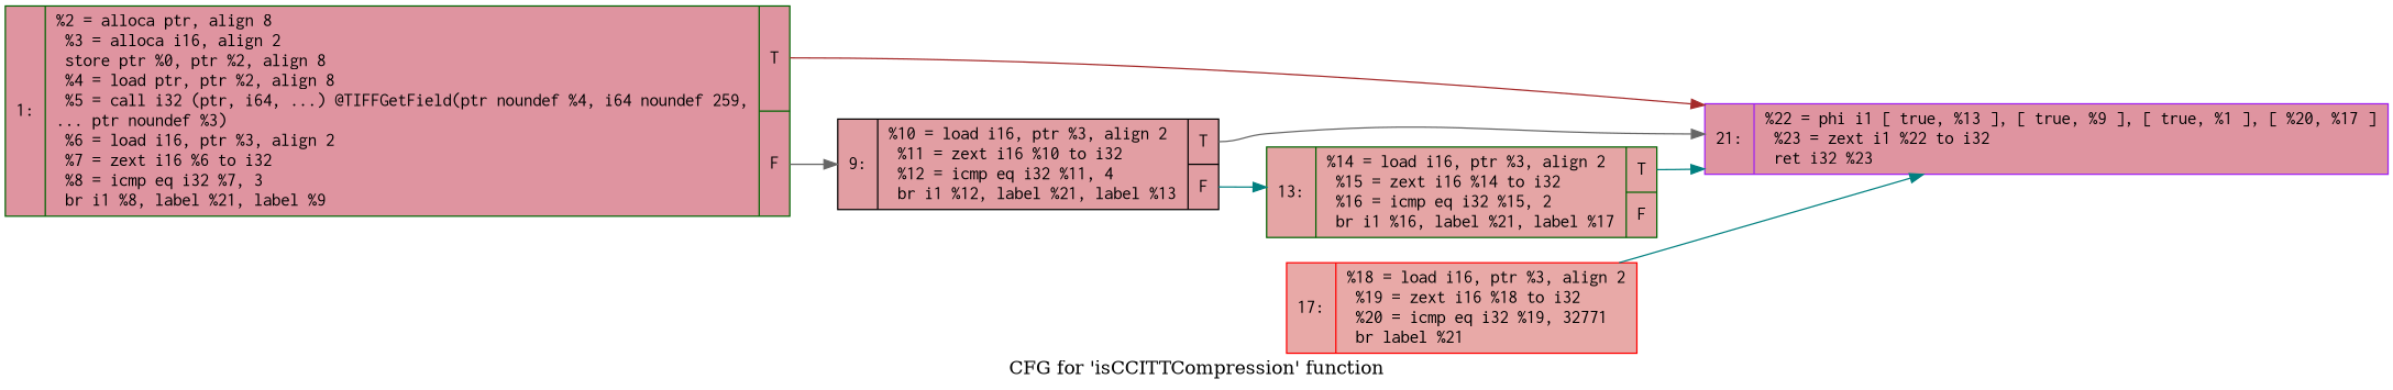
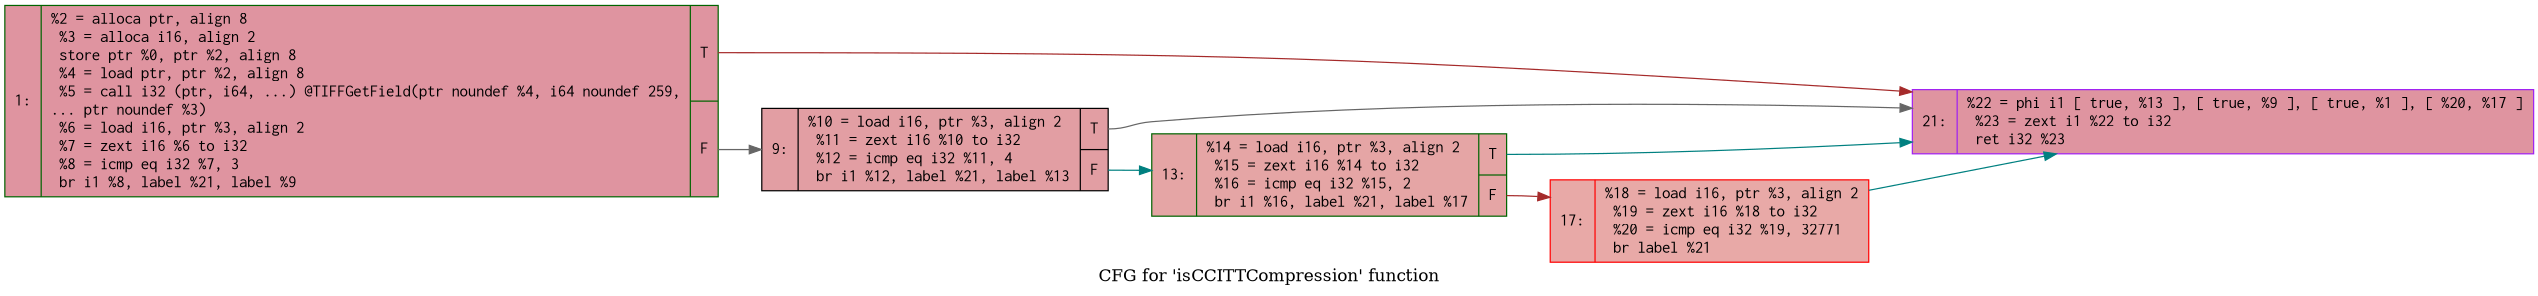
  digraph {
    label="CFG for 'isCCITTCompression' function"
    rankdir=LR
    node [color=darkgreen fillcolor="#b70d2870" fontname=Courier shape=record style=filled]
    edge [tailport=s0 color=teal]
    n1 [label="{1:\l|  %2 = alloca ptr, align 8\l  %3 = alloca i16, align 2\l  store ptr %0, ptr %2, align 8\l  %4 = load ptr, ptr %2, align 8\l  %5 = call i32 (ptr, i64, ...) @TIFFGetField(ptr noundef %4, i64 noundef 259,\l... ptr noundef %3)\l  %6 = load i16, ptr %3, align 2\l  %7 = zext i16 %6 to i32\l  %8 = icmp eq i32 %7, 3\l  br i1 %8, label %21, label %9\l|{<s0>T|<s1>F}}"]
    n2 [color=purple label="{21:\l|  %22 = phi i1 [ true, %13 ], [ true, %9 ], [ true, %1 ], [ %20, %17 ]\l  %23 = zext i1 %22 to i32\l  ret i32 %23\l}"]
    n3 [color=black fillcolor="#be242e70" label="{9:\l|  %10 = load i16, ptr %3, align 2\l  %11 = zext i16 %10 to i32\l  %12 = icmp eq i32 %11, 4\l  br i1 %12, label %21, label %13\l|{<s0>T|<s1>F}}"]
    n4 [fillcolor="#c5333470" label="{13:\l|  %14 = load i16, ptr %3, align 2\l  %15 = zext i16 %14 to i32\l  %16 = icmp eq i32 %15, 2\l  br i1 %16, label %21, label %17\l|{<s0>T|<s1>F}}"]
    n5 [color=red fillcolor="#ca3b3770" label="{17:\l|  %18 = load i16, ptr %3, align 2\l  %19 = zext i16 %18 to i32\l  %20 = icmp eq i32 %19, 32771\l  br label %21\l}"]
    n1 -> n2 [color=brown]
    n1 -> n3 [tailport=s1 color=gray40]
    n3 -> n2 [color=gray40]
    n3 -> n4 [tailport=s1]
    n4 -> n2
+   n4 -> n5 [tailport=s1 color=brown]
    n5 -> n2 [tailport=""]
  }
